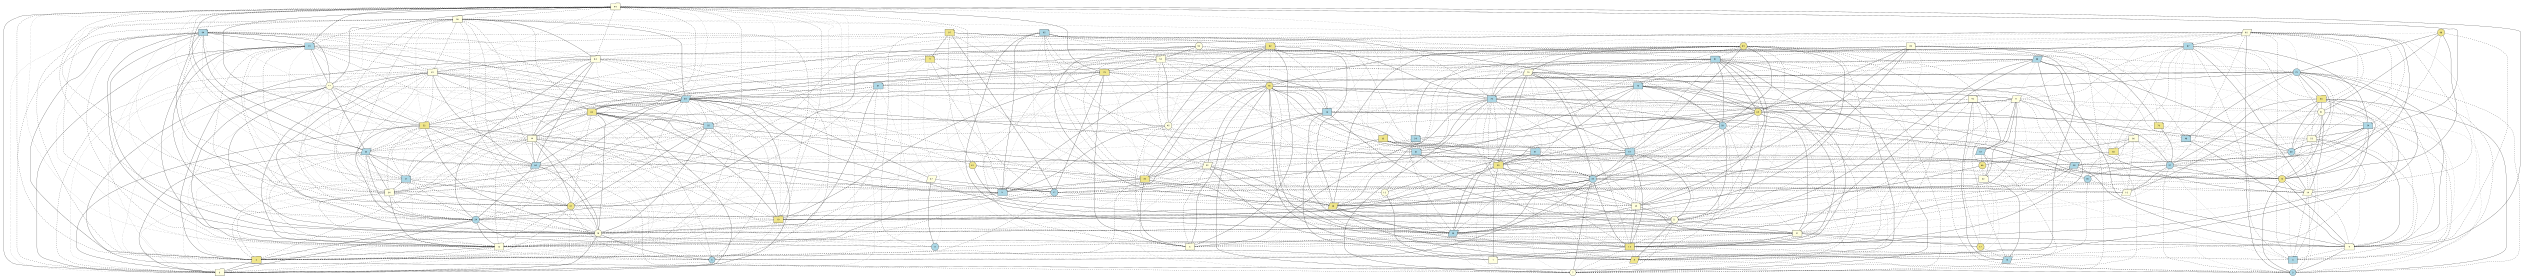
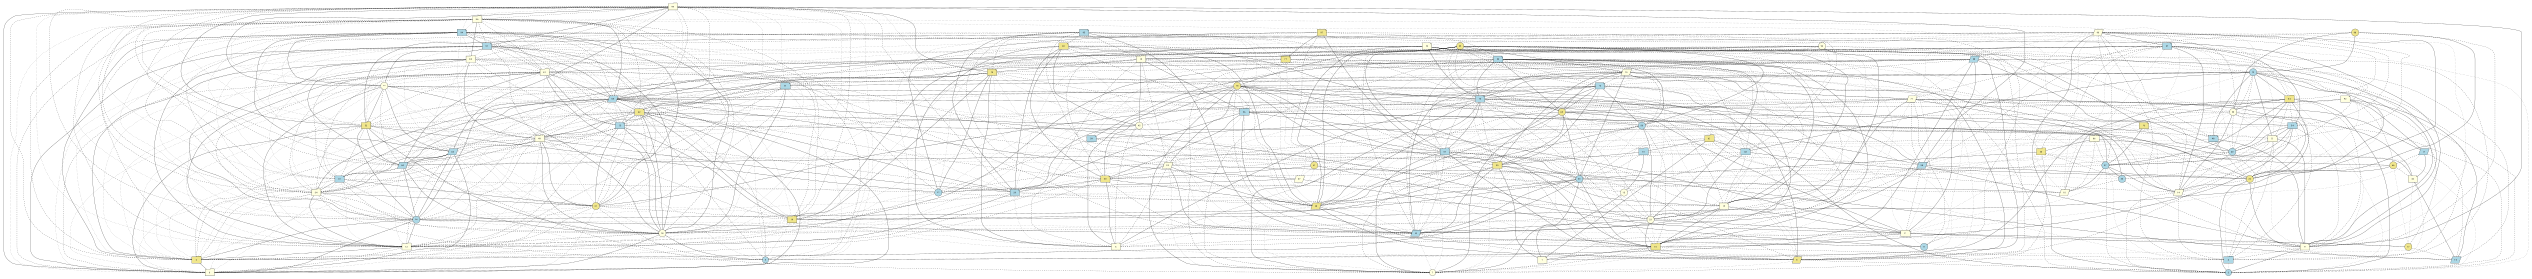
  digraph {
    fontname=Roboto
    rankdir=BT
    node [fillcolor=lightblue fontname=Roboto shape=note style=filled]
    edge [arrowhead=both fontname=Roboto style=dotted]
    0 [fillcolor=lightyellow shape=folder]
    2 [fillcolor=khaki shape=folder]
    12 [fillcolor=lightyellow shape=folder]
    18 [fillcolor=lightyellow shape=circle]
    24 [shape=circle]
    31 [fillcolor=khaki shape=circle]
    34 [fillcolor=lightyellow shape=folder]
    41
    44 [shape=parallelogram]
    46 [shape=parallelogram]
    49 [fillcolor=lightyellow shape=folder]
    52 [fillcolor=khaki shape=folder]
    62 [fillcolor=khaki]
    68 [shape=parallelogram]
    74 [fillcolor=lightyellow shape=circle]
    81 [fillcolor=lightyellow shape=folder]
    84 [fillcolor=lightyellow shape=folder]
    91
    94
    96 [fillcolor=lightyellow shape=folder]
    99 [fillcolor=lightyellow shape=folder]
    27 [shape=circle]
    30 [fillcolor=khaki]
    33 [shape=circle]
    77 [fillcolor=khaki]
    29
    19 [fillcolor=khaki shape=folder]
    69
    78 [fillcolor=khaki shape=circle]
    79 [fillcolor=khaki]
    n31 [fillcolor=lightyellow label=50 shape=folder]
    55
    23 [fillcolor=lightyellow shape=circle]
    38 [shape=parallelogram]
    88 [shape=parallelogram]
    39
    87
    61 [fillcolor=khaki shape=circle]
    93 [fillcolor=lightyellow shape=circle]
    73
    40 [shape=circle]
    95
    63 [fillcolor=khaki shape=folder]
    82 [fillcolor=khaki]
    57 [shape=folder]
    71 [fillcolor=lightyellow shape=parallelogram]
    90 [fillcolor=lightyellow shape=parallelogram]
    72 [shape=circle]
    89 [fillcolor=lightyellow]
    97 [fillcolor=khaki]
    75 [fillcolor=lightyellow shape=parallelogram]
    59 [fillcolor=lightyellow shape=circle]
    47 [fillcolor=lightyellow shape=parallelogram]
    43
    37 [shape=circle]
    32 [fillcolor=lightyellow shape=parallelogram]
    45 [fillcolor=lightyellow shape=circle]
    56 [shape=folder]
    35 [fillcolor=khaki shape=folder]
    51 [shape=folder]
    58 [shape=circle]
    70
    85 [fillcolor=khaki shape=circle]
    65 [fillcolor=khaki shape=circle]
    60 [fillcolor=khaki shape=folder]
    48
    66 [fillcolor=khaki shape=circle]
    83
    92 [fillcolor=lightyellow]
    25 [fillcolor=lightyellow]
    98 [fillcolor=khaki shape=circle]
    76 [fillcolor=khaki]
    64 [fillcolor=khaki shape=folder]
    54
    53 [fillcolor=lightyellow]
    86 [fillcolor=lightyellow shape=folder]
    1 [fillcolor=lightyellow]
    13 [fillcolor=lightyellow shape=circle]
    15 [fillcolor=khaki shape=folder]
    21 [fillcolor=lightyellow]
    20 [shape=parallelogram]
    28 [fillcolor=khaki shape=parallelogram]
    67 [shape=parallelogram]
    3 [shape=circle]
    4 [shape=folder]
    8 [fillcolor=khaki shape=parallelogram]
    9 [fillcolor=lightyellow]
    14 [fillcolor=lightyellow shape=parallelogram]
    22 [fillcolor=khaki shape=circle]
    5 [shape=circle]
    42 [fillcolor=lightyellow]
    6 [fillcolor=lightyellow shape=folder]
    7 [fillcolor=lightyellow shape=circle]
    10 [fillcolor=lightyellow shape=parallelogram]
    36 [shape=circle]
    11 [shape=circle]
    16 [shape=parallelogram]
    17 [fillcolor=khaki shape=circle]
    0 -> 2 [style=solid]
    0 -> 12 [style=dashed]
    0 -> 18 [style=solid]
    0 -> 24 [style=solid]
    0 -> 31
    0 -> 34
    0 -> 41
    0 -> 44
    0 -> 46 [style=solid]
    0 -> 49
    0 -> 52 [style=solid]
    0 -> 62 [style=solid]
    0 -> 68 [style=solid]
    0 -> 74
    0 -> 81 [style=dashed]
    0 -> 84
    0 -> 91 [style=solid]
    0 -> 94 [style=dashed]
    0 -> 96
    0 -> 99 [style=solid]
    2 -> 12 [style=solid]
    2 -> 18
    2 -> 24 [style=solid]
    2 -> 31 [style=dashed]
    2 -> 34 [style=dashed]
    2 -> 41 [style=dashed]
    2 -> 44
    2 -> 46
    2 -> 49 [style=dashed]
    2 -> 62
    2 -> 68
    2 -> 74
    2 -> 81
    2 -> 84 [style=solid]
    2 -> 91
    2 -> 94 [style=solid]
    2 -> 96 [style=dashed]
    2 -> 99 [style=dashed]
    2 -> 27 [style=dashed]
    2 -> 30 [style=dashed]
    2 -> 33 [style=solid]
    2 -> 77
    12 -> 18 [style=dashed]
    12 -> 24 [style=solid]
    12 -> 31 [style=dashed]
    12 -> 34 [style=solid]
    12 -> 41
    12 -> 44
    12 -> 46 [style=dashed]
    12 -> 49 [style=dashed]
    12 -> 52
    12 -> 68
    12 -> 74 [style=solid]
    12 -> 81 [style=solid]
    12 -> 84
    12 -> 91 [style=solid]
    12 -> 94 [style=dashed]
    12 -> 96 [style=dashed]
    12 -> 99
    12 -> 30 [style=dashed]
    12 -> 29 [style=solid]
    12 -> 19
    12 -> 69 [style=dashed]
    12 -> 78
    12 -> 79
    12 -> n31
    12 -> 55 [style=dashed]
    18 -> 24
    18 -> 31
    18 -> 34 [style=dashed]
    18 -> 41 [style=dashed]
    18 -> 44 [style=solid]
    18 -> 46
    18 -> 49 [style=solid]
    18 -> 52 [style=solid]
    18 -> 62 [style=solid]
    18 -> 74 [style=solid]
    18 -> 81 [style=solid]
    18 -> 84
    18 -> 91 [style=solid]
    18 -> 94 [style=solid]
    18 -> 96 [style=dashed]
    18 -> 99
    18 -> 27
    18 -> 19
    18 -> 69 [style=solid]
    18 -> 55 [style=solid]
    18 -> 23
    18 -> 38 [style=dashed]
    18 -> 88 [style=solid]
    18 -> 39
    24 -> 31
    24 -> 34 [style=dashed]
    24 -> 41 [style=dashed]
    24 -> 44 [style=solid]
    24 -> 46 [style=solid]
    24 -> 49
    24 -> 52 [style=solid]
    24 -> 62
    24 -> 68 [style=dashed]
    24 -> 81 [style=dashed]
    24 -> 84 [style=solid]
    24 -> 91
    24 -> 94
    24 -> 96
    24 -> 99 [style=dashed]
    24 -> 33 [style=solid]
    24 -> 87
    24 -> 61
    24 -> 93 [style=solid]
    31 -> 34 [style=solid]
    31 -> 41 [style=solid]
    31 -> 44
    31 -> 46
    31 -> 49 [style=solid]
    31 -> 52
    31 -> 62 [style=dashed]
    31 -> 68 [style=dashed]
    31 -> 74
    31 -> 84
    31 -> 91 [style=dashed]
    31 -> 94 [style=solid]
    31 -> 96 [style=dashed]
    31 -> 99
    31 -> 69 [style=dashed]
    31 -> 55 [style=solid]
    31 -> 73 [style=solid]
    34 -> 41 [style=solid]
    34 -> 44 [style=dashed]
    34 -> 46 [style=solid]
    34 -> 49 [style=dashed]
    34 -> 52 [style=dashed]
    34 -> 62
    34 -> 68 [style=solid]
    34 -> 74
    34 -> 81 [style=dashed]
    34 -> 91
    34 -> 94 [style=dashed]
    34 -> 96 [style=dashed]
    34 -> 99 [style=dashed]
    34 -> 55 [style=dashed]
    34 -> 40
    34 -> 95 [style=dashed]
    41 -> 44
    41 -> 46 [style=solid]
    41 -> 49
    41 -> 52 [style=dashed]
    41 -> 62
    41 -> 68 [style=solid]
    41 -> 74
    41 -> 81 [style=dashed]
    41 -> 84
    41 -> 94
    41 -> 96 [style=dashed]
    41 -> 99
    41 -> 77 [style=dashed]
    41 -> 78
    44 -> 46 [style=solid]
    44 -> 49 [style=solid]
    44 -> 52 [style=solid]
    44 -> 62
    44 -> 68 [style=solid]
    44 -> 74 [style=dashed]
    44 -> 81 [style=solid]
    44 -> 84 [style=solid]
    44 -> 91
    44 -> 96 [style=dashed]
    44 -> 99 [style=dashed]
    44 -> 55 [style=dashed]
    44 -> 63
    44 -> 82
    44 -> 57 [style=solid]
    46 -> 49 [style=dashed]
    46 -> 52 [style=dashed]
    46 -> 62 [style=dashed]
    46 -> 68 [style=dashed]
    46 -> 74 [style=solid]
    46 -> 81
    46 -> 84
    46 -> 91
    46 -> 94 [style=solid]
    46 -> 99 [style=solid]
    46 -> 73
    49 -> 52
    49 -> 62 [style=solid]
    49 -> 68 [style=dashed]
    49 -> 74
    49 -> 81
    49 -> 84 [style=solid]
    49 -> 91 [style=dashed]
    49 -> 94
    49 -> 96
    49 -> 69 [style=dashed]
    49 -> 79 [style=solid]
    49 -> 55
    49 -> 71 [style=dashed]
    52 -> 62 [style=dashed]
    52 -> 68
    52 -> 74 [style=solid]
    52 -> 81 [style=dashed]
    52 -> 84
    52 -> 91
    52 -> 94
    52 -> 96
    52 -> 99 [style=solid]
    52 -> 77 [style=dashed]
    52 -> 95
    52 -> 90 [style=solid]
    62 -> 68 [style=solid]
    62 -> 74
    62 -> 81
    62 -> 84
    62 -> 91
    62 -> 94
    62 -> 96 [style=dashed]
    62 -> 99 [style=dashed]
    62 -> 69 [style=dashed]
    62 -> 79 [style=solid]
    62 -> n31
    68 -> 74
    68 -> 81 [style=solid]
    68 -> 84
    68 -> 91 [style=solid]
    68 -> 94 [style=dashed]
    68 -> 96 [style=solid]
    68 -> 99
    68 -> 69
    68 -> 88 [style=solid]
    68 -> 73 [style=solid]
    68 -> 72 [style=solid]
    68 -> 89 [style=solid]
    74 -> 81
    74 -> 84
    74 -> 91 [style=solid]
    74 -> 94 [style=solid]
    74 -> 96
    74 -> 99 [style=solid]
    81 -> 84 [style=dashed]
    81 -> 91 [style=dashed]
    81 -> 94 [style=dashed]
    81 -> 96 [style=dashed]
    81 -> 99
    81 -> 87 [style=solid]
    84 -> 91
    84 -> 94
    84 -> 96 [style=solid]
    84 -> 99 [style=dashed]
    84 -> 90
    84 -> 89
    91 -> 94 [style=solid]
    91 -> 96 [style=dashed]
    91 -> 99 [style=solid]
    91 -> 97 [style=dashed]
    94 -> 96
    94 -> 99
    96 -> 99 [style=dashed]
    27 -> 41 [style=dashed]
    27 -> 52 [style=solid]
    27 -> 91 [style=dashed]
    27 -> 79 [style=solid]
    27 -> 39 [style=dashed]
    27 -> 40 [style=dashed]
    27 -> 89
    27 -> 97 [style=solid]
    27 -> 75
    27 -> 59 [style=dashed]
    27 -> 47 [style=solid]
    30 -> 62 [style=dashed]
    30 -> 78 [style=solid]
    30 -> 79
    30 -> 61 [style=solid]
    30 -> 93 [style=dashed]
    30 -> 95 [style=dashed]
    30 -> 82 [style=solid]
    30 -> 43 [style=dashed]
    30 -> 37 [style=dashed]
    30 -> 32 [style=solid]
    30 -> 45
    30 -> 56 [style=solid]
    33 -> 78 [style=solid]
    33 -> 39 [style=dashed]
    33 -> 73
    33 -> 63 [style=dashed]
    33 -> 57 [style=solid]
    33 -> 75 [style=solid]
    33 -> 35
    33 -> 51 [style=dashed]
    33 -> 58
    33 -> 70
    33 -> 85
    33 -> 65 [style=solid]
    33 -> 60 [style=solid]
    33 -> 48
    77 -> 91
    77 -> 89
    77 -> 97 [style=solid]
    29 -> 49 [style=solid]
    29 -> 52 [style=dashed]
    29 -> 62 [style=solid]
    29 -> 99 [style=dashed]
    29 -> 30 [style=solid]
    29 -> 69
    29 -> 78
    29 -> n31
    29 -> 95 [style=solid]
    29 -> 82 [style=solid]
    29 -> 32
    29 -> 45 [style=solid]
    29 -> 56 [style=solid]
    19 -> 31 [style=dashed]
    19 -> 49 [style=dashed]
    19 -> 62 [style=solid]
    19 -> 68
    19 -> 81
    19 -> 91 [style=dashed]
    19 -> 96 [style=dashed]
    19 -> 99 [style=dashed]
    19 -> 29 [style=dashed]
    19 -> 79 [style=solid]
    19 -> 55 [style=solid]
    19 -> 72
    19 -> 89 [style=solid]
    19 -> 35 [style=solid]
    19 -> 66 [style=solid]
    69 -> 81
    69 -> 99
    69 -> 79 [style=dashed]
    69 -> 72 [style=solid]
    69 -> 85 [style=dashed]
    78 -> 79 [style=dashed]
    78 -> n31
    78 -> 95
    78 -> 82
    78 -> 85 [style=solid]
    78 -> 83
    79 -> 99 [style=solid]
    79 -> n31 [style=solid]
    79 -> 88 [style=dashed]
    79 -> 95 [style=dashed]
    79 -> 82
    n31 -> 87 [style=solid]
    n31 -> 93 [style=solid]
    n31 -> 95 [style=dashed]
    n31 -> 82
    55 -> 62 [style=solid]
    55 -> 68
    55 -> 81 [style=solid]
    55 -> 84 [style=dashed]
    55 -> 94 [style=dashed]
    55 -> 99 [style=dashed]
    55 -> 69
    55 -> 82 [style=dashed]
    55 -> 92
    23 -> 68 [style=solid]
    23 -> 33
    23 -> 38 [style=dashed]
    23 -> 93 [style=solid]
-   23 -> 57 [style=solid]
+   7 -> 57 [style=solid]
    23 -> 71
    23 -> 89
    23 -> 75
    23 -> 43 [style=solid]
    23 -> 35 [style=dashed]
    23 -> 58 [style=solid]
    23 -> 70 [style=dashed]
    23 -> 85 [style=dashed]
    23 -> 65 [style=dashed]
    23 -> 83 [style=solid]
    23 -> 25
    38 -> 68 [style=solid]
    38 -> 99 [style=solid]
    38 -> 73
    38 -> 40
    38 -> 71 [style=dashed]
    38 -> 90
    38 -> 72
    38 -> 59
    38 -> 51 [style=dashed]
    38 -> 70 [style=solid]
    38 -> 98 [style=dashed]
    88 -> 90
    39 -> 99
    39 -> 77
    39 -> 65 [style=solid]
    39 -> 83 [style=solid]
    39 -> 76
    87 -> 90 [style=solid]
    61 -> 74 [style=dashed]
    61 -> 71
    61 -> 97 [style=dashed]
    73 -> 88 [style=dashed]
    73 -> 93
    73 -> 75 [style=dashed]
    73 -> 85 [style=dashed]
    73 -> 83 [style=dashed]
    40 -> 84
    40 -> 88 [style=solid]
    40 -> 87
    40 -> 72 [style=dashed]
    40 -> 59 [style=dashed]
    40 -> 70 [style=solid]
    40 -> 64 [style=solid]
    40 -> 54 [style=solid]
    40 -> 53 [style=dashed]
    63 -> 93
    63 -> 83
    82 -> 95 [style=dashed]
    82 -> 98
    57 -> 94 [style=dashed]
    57 -> 78 [style=solid]
    57 -> 73
    57 -> 97 [style=solid]
    57 -> 75 [style=dashed]
    57 -> 58 [style=dashed]
    57 -> 70 [style=solid]
    57 -> 85 [style=solid]
    57 -> 65
    57 -> 83 [style=dashed]
    57 -> 86 [style=dashed]
    71 -> 88
    71 -> 87 [style=dashed]
    71 -> 73
    71 -> 90
    71 -> 75 [style=solid]
    72 -> 88
    72 -> 93 [style=dashed]
    72 -> 90
    72 -> 98 [style=solid]
    89 -> 90
    75 -> 77 [style=dashed]
    75 -> 93
    75 -> 90
    75 -> 85 [style=solid]
    75 -> 83
    59 -> 88
    59 -> 71 [style=dashed]
    59 -> 90 [style=dashed]
    59 -> 72 [style=dashed]
    59 -> 92
    59 -> 98 [style=solid]
    59 -> 64 [style=solid]
    47 -> 68 [style=solid]
    47 -> 77
    47 -> 61
    43 -> n31 [style=dashed]
    43 -> 73
    43 -> 63 [style=solid]
    43 -> 72 [style=solid]
    43 -> 97 [style=dashed]
    43 -> 75 [style=dashed]
    37 -> n31
    37 -> 40 [style=dashed]
    37 -> 71 [style=solid]
    37 -> 90 [style=dashed]
    37 -> 60
    37 -> 76 [style=solid]
    37 -> 64 [style=solid]
    37 -> 54 [style=solid]
    37 -> 53 [style=dashed]
    37 -> 86 [style=dashed]
    32 -> 46
    32 -> 78 [style=solid]
    32 -> 79
    32 -> n31 [style=dashed]
    32 -> 95 [style=dashed]
    32 -> 45
    32 -> 56
    32 -> 70
    32 -> 48
    32 -> 54
    45 -> 62 [style=solid]
    45 -> 78
    45 -> 79
    45 -> n31 [style=solid]
    45 -> 93
    45 -> 82 [style=solid]
    45 -> 56
    45 -> 70
    56 -> 78
    56 -> 79 [style=dashed]
    56 -> n31 [style=solid]
    56 -> 95
    56 -> 82 [style=dashed]
    56 -> 71
    56 -> 70
    56 -> 92 [style=dashed]
    35 -> 69
    35 -> 78 [style=dashed]
    35 -> 73 [style=solid]
    35 -> 95
    35 -> 57 [style=solid]
    35 -> 75 [style=solid]
    35 -> 51 [style=solid]
    35 -> 58 [style=dashed]
    35 -> 70 [style=dashed]
    35 -> 65 [style=solid]
    35 -> 83
    51 -> 63 [style=solid]
    51 -> 85
    51 -> 53
    58 -> 78 [style=solid]
    58 -> 73 [style=solid]
    58 -> 75 [style=dashed]
    58 -> 70
    58 -> 85 [style=solid]
    58 -> 65
    58 -> 83 [style=solid]
    70 -> 78 [style=solid]
    70 -> 88 [style=dashed]
    70 -> 73 [style=solid]
    70 -> 95 [style=dashed]
    70 -> 82 [style=solid]
    70 -> 75 [style=solid]
    70 -> 85 [style=dashed]
    70 -> 83 [style=solid]
    65 -> 78
    65 -> 73 [style=solid]
    65 -> 71 [style=solid]
    65 -> 89 [style=solid]
    65 -> 75 [style=solid]
    65 -> 70
    65 -> 85 [style=dashed]
    65 -> 83 [style=solid]
    60 -> 87 [style=dashed]
    60 -> 83
    60 -> 86 [style=solid]
    48 -> 82 [style=dashed]
    48 -> 72 [style=solid]
    48 -> 89 [style=dashed]
    48 -> 59
    66 -> 92 [style=dashed]
    66 -> 86 [style=solid]
    66 -> 67 [style=dashed]
    83 -> 89 [style=dashed]
    83 -> 97 [style=dashed]
    83 -> 85 [style=dashed]
    25 -> 27 [style=dashed]
    25 -> 33
    25 -> 77 [style=dashed]
    25 -> 93
    25 -> 73
    25 -> 57 [style=dashed]
    25 -> 71 [style=solid]
    25 -> 43 [style=dashed]
    25 -> 35 [style=solid]
    25 -> 58
    25 -> 70 [style=dashed]
    25 -> 85 [style=solid]
    25 -> 65
    25 -> 83 [style=solid]
    76 -> 96
    76 -> 89 [style=solid]
    64 -> 87 [style=dashed]
    64 -> 95
    64 -> 90 [style=dashed]
    64 -> 72 [style=solid]
    54 -> 87 [style=solid]
    54 -> 90 [style=dashed]
    54 -> 72
    54 -> 59
    54 -> 65 [style=solid]
    54 -> 64 [style=dashed]
    53 -> 87
    53 -> 90 [style=dashed]
    53 -> 72 [style=solid]
    53 -> 59
    53 -> 58 [style=dashed]
    53 -> 76
    53 -> 64 [style=dashed]
    53 -> 54 [style=solid]
    86 -> 87
    1 -> 63 [style=solid]
    1 -> 35 [style=solid]
    1 -> 64 [style=solid]
    1 -> 13 [style=solid]
    1 -> 15 [style=solid]
    13 -> 81 [style=dashed]
    13 -> 33
    13 -> 93
    13 -> 43 [style=dashed]
    13 -> 51 [style=solid]
    15 -> 33 [style=solid]
    15 -> 78 [style=solid]
    15 -> 23
    15 -> 88 [style=solid]
    15 -> 39
    15 -> 73 [style=solid]
    15 -> 57 [style=solid]
    15 -> 75 [style=dashed]
    15 -> 35 [style=dashed]
    15 -> 58 [style=dashed]
    15 -> 70 [style=dashed]
    15 -> 85
    15 -> 83 [style=solid]
    15 -> 25 [style=solid]
    15 -> 54 [style=solid]
    15 -> 21
    15 -> 20
    15 -> 28 [style=solid]
    21 -> 23 [style=solid]
    21 -> 38 [style=dashed]
    21 -> 88 [style=solid]
    21 -> 61 [style=solid]
    21 -> 73
    21 -> 75
    21 -> 59
    21 -> 37
    21 -> 56 [style=solid]
    21 -> 65 [style=solid]
    21 -> 25 [style=solid]
    21 -> 67
    20 -> 81 [style=dashed]
    20 -> 30 [style=dashed]
    20 -> 33 [style=solid]
    20 -> 78 [style=dashed]
    20 -> 23 [style=solid]
    20 -> 38 [style=solid]
    20 -> 73
    20 -> 95 [style=solid]
    20 -> 82
    20 -> 57 [style=dashed]
    20 -> 75 [style=solid]
    20 -> 32 [style=solid]
    20 -> 45
    20 -> 56 [style=solid]
    20 -> 35 [style=solid]
    20 -> 58
    20 -> 85 [style=dashed]
    20 -> 65
    20 -> 83 [style=dashed]
    20 -> 25 [style=solid]
    20 -> 28
    28 -> 30 [style=solid]
    28 -> 33 [style=solid]
    28 -> 29 [style=dashed]
    28 -> 79
    28 -> n31 [style=dashed]
    28 -> 95
    28 -> 82 [style=solid]
    28 -> 57
    28 -> 89 [style=solid]
    28 -> 32 [style=solid]
    28 -> 45
    28 -> 56
    28 -> 35 [style=dashed]
    28 -> 58 [style=solid]
    28 -> 70 [style=solid]
    28 -> 85 [style=solid]
    28 -> 65 [style=solid]
    28 -> 83
    67 -> 71 [style=solid]
    67 -> 92 [style=solid]
    3 -> 74 [style=solid]
    3 -> 87
    3 -> 40
    3 -> 90 [style=solid]
    3 -> 72 [style=dashed]
    3 -> 59
    3 -> 37 [style=dashed]
    3 -> 83 [style=dashed]
    3 -> 64 [style=solid]
    3 -> 54 [style=dashed]
    3 -> 4
    3 -> 8 [style=dashed]
    3 -> 9 [style=solid]
    3 -> 14 [style=dashed]
    3 -> 22 [style=solid]
    4 -> 29
    4 -> 87 [style=dashed]
    4 -> 40 [style=dashed]
    4 -> 90 [style=dashed]
    4 -> 72 [style=dashed]
    4 -> 59 [style=dashed]
    4 -> 37
    4 -> 58
    4 -> 64
    4 -> 53 [style=dashed]
    4 -> 15 [style=dashed]
    4 -> 9 [style=dashed]
    4 -> 14 [style=dashed]
    4 -> 22
    8 -> 31
    8 -> 33
    8 -> 78 [style=solid]
    8 -> 23 [style=solid]
    8 -> 73
    8 -> 57 [style=dashed]
    8 -> 89 [style=solid]
    8 -> 75
    8 -> 35
    8 -> 70
    8 -> 85 [style=dashed]
    8 -> 65
    8 -> 83 [style=solid]
    8 -> 25
    8 -> 53 [style=dashed]
    8 -> 15
    8 -> 20 [style=dashed]
    8 -> 28 [style=solid]
    9 -> 94 [style=solid]
    9 -> 99 [style=solid]
    9 -> 38 [style=solid]
    9 -> 88 [style=solid]
    9 -> 40
    9 -> 90
    9 -> 72 [style=solid]
    9 -> 48 [style=solid]
    9 -> 98 [style=dashed]
    9 -> 64 [style=dashed]
    9 -> 54 [style=dashed]
    9 -> 53 [style=solid]
    9 -> 21 [style=solid]
    9 -> 14 [style=dashed]
    9 -> 22 [style=solid]
    14 -> 77 [style=dashed]
    14 -> 87 [style=solid]
    14 -> 40 [style=dashed]
    14 -> 63 [style=dashed]
    14 -> 90 [style=dashed]
    14 -> 72 [style=solid]
    14 -> 75 [style=solid]
    14 -> 59 [style=solid]
    14 -> 37 [style=solid]
    14 -> 76
    14 -> 54 [style=dashed]
    14 -> 53
    14 -> 22 [style=dashed]
    22 -> 38 [style=solid]
    22 -> 88
    22 -> 93
    22 -> 40
    22 -> 90 [style=solid]
    22 -> 59 [style=solid]
    22 -> 43 [style=solid]
    22 -> 56 [style=solid]
    22 -> 58 [style=dashed]
    22 -> 48 [style=dashed]
    22 -> 98 [style=solid]
    22 -> 64 [style=solid]
    22 -> 54
    22 -> 53 [style=dashed]
    22 -> 86
    5 -> 12
    5 -> 18 [style=solid]
    5 -> 31 [style=dashed]
    5 -> 34 [style=dashed]
    5 -> 44
    5 -> 49
    5 -> 62 [style=dashed]
    5 -> 68 [style=dashed]
    5 -> 81
    5 -> 84 [style=dashed]
    5 -> 94
    5 -> 99
    5 -> 19
    5 -> 69
    5 -> 21 [style=solid]
    5 -> 42
    42 -> 55 [style=solid]
    42 -> 71 [style=solid]
    42 -> 66 [style=dashed]
    42 -> 67 [style=solid]
    6 -> 30 [style=solid]
    6 -> 29
    6 -> 78 [style=solid]
    6 -> 79 [style=solid]
    6 -> n31 [style=dashed]
    6 -> 95
    6 -> 82 [style=solid]
    6 -> 32 [style=dashed]
    6 -> 45 [style=dashed]
    6 -> 70 [style=solid]
    6 -> 92 [style=dashed]
    6 -> 21 [style=dashed]
    6 -> 20 [style=dashed]
    6 -> 28
    7 -> 44 [style=dashed]
    7 -> 33 [style=solid]
    7 -> 78 [style=solid]
    7 -> 23 [style=dashed]
    7 -> 73 [style=solid]
    7 -> 75
    7 -> 32
    7 -> 35
    7 -> 58
    7 -> 70 [style=solid]
    7 -> 85 [style=dashed]
    7 -> 65 [style=dashed]
    7 -> 60 [style=dashed]
    7 -> 83 [style=dashed]
    7 -> 25
    7 -> 15 [style=dashed]
    7 -> 20
    7 -> 28
    7 -> 8
    10 -> 96
    10 -> 33 [style=solid]
    10 -> 87
    10 -> 61 [style=dashed]
    10 -> 90
    10 -> 37 [style=solid]
    10 -> 64 [style=solid]
    10 -> 86 [style=dashed]
    10 -> 36 [style=dashed]
    36 -> 87 [style=dashed]
    36 -> 63
    36 -> 37 [style=solid]
    36 -> 56 [style=solid]
    36 -> 60 [style=dashed]
    36 -> 66
    11 -> 24 [style=solid]
    11 -> 77
    11 -> 71 [style=dashed]
    11 -> 97 [style=dashed]
    11 -> 47 [style=solid]
    11 -> 21
    16 -> 32 [style=solid]
    16 -> 85 [style=dashed]
    16 -> 92 [style=solid]
    16 -> 67 [style=dashed]
    16 -> 42 [style=solid]
    16 -> 36 [style=dashed]
    16 -> 17 [style=dashed]
    17 -> 24
    17 -> 66
    17 -> 92 [style=dashed]
    17 -> 21 [style=solid]
    17 -> 42
  }
